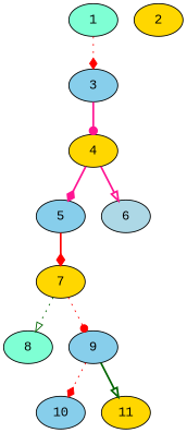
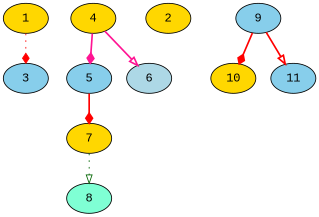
  digraph {
    fontname="Liberation Mono"
    node [alpha=0.06 fillcolor=gold fontname="Liberation Mono" style=filled]
    edge [arrowhead=diamond color=red fontname="Liberation Mono" style=bold]
-   1 [alpha=0.05 expect_size=1489014225895424000 fillcolor=aquamarine]
+   1 [alpha=0.05 expect_size=1489014225895424000]
    3 [alpha=0.19 expect_size=212390724548010442752 fillcolor=skyblue]
    4 [expect_size=3449577600879976]
    5 [alpha=0.04 expect_size=611360990176774 fillcolor=skyblue]
    6 [alpha=0.02 expect_size=10510277468000322 fillcolor=lightblue]
    2 [alpha=0.13 expect_size=387455535138074]
    7 [alpha=0.12 expect_size=68705703607017552]
    8 [alpha=0.08 expect_size=2518005146740336 fillcolor=aquamarine]
    9 [alpha=0.08 expect_size=17575698523423244288 fillcolor=skyblue]
-   10 [expect_size=31334964935805370368 fillcolor=skyblue]
-   11 [alpha=0.02 expect_size=18583305034397646848]
+   10 [expect_size=31334964935805370368]
+   11 [alpha=0.02 expect_size=18583305034397646848 fillcolor=skyblue]
    1 -> 3 [style=dotted]
-   3 -> 4 [arrowhead=dot color=deeppink]
    4 -> 5 [color=deeppink]
    4 -> 6 [arrowhead=onormal color=deeppink]
    5 -> 7
    7 -> 8 [arrowhead=onormal color=darkgreen style=dotted]
-   7 -> 9 [arrowhead=dot style=dotted]
-   9 -> 10 [style=dotted]
-   9 -> 11 [arrowhead=onormal color=darkgreen]
+   9 -> 10
+   9 -> 11 [arrowhead=onormal]
  }
